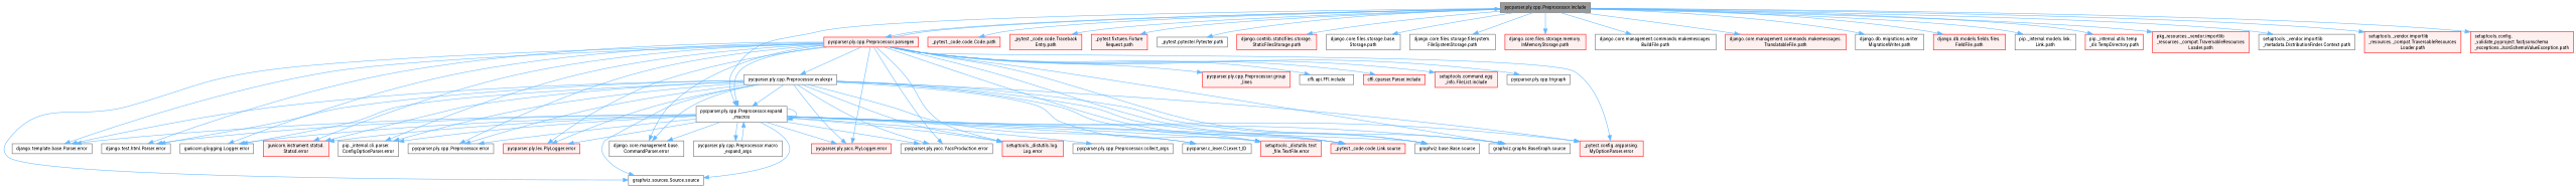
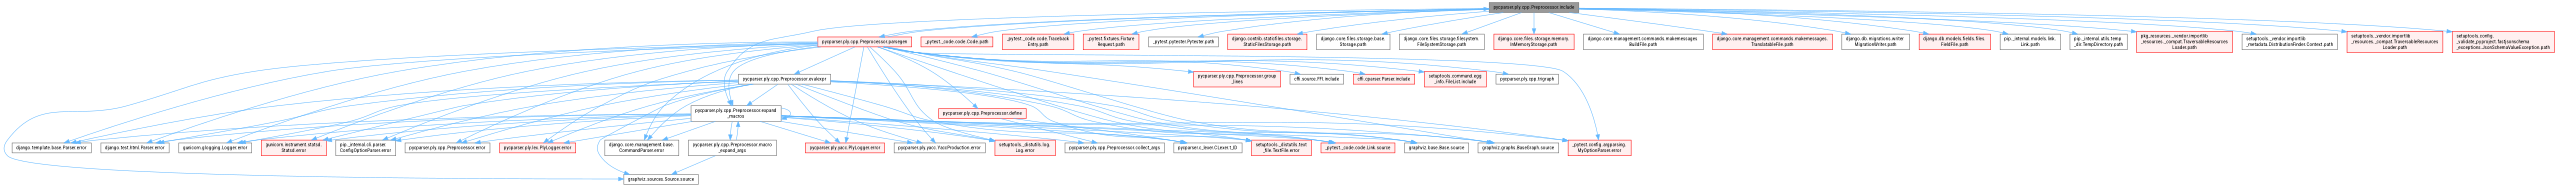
  digraph {
    fontname="Roboto Condensed"
    rankdir=TB
    node [color=grey40 fillcolor=white fontname="Roboto Condensed" fontsize=10 shape=box style=filled]
    edge [color=steelblue1 fontname="Roboto Condensed" fontsize=10 labelfontname=Helvetica labelfontsize=10 style=solid]
    n1 [color=gray40 fillcolor=grey60 fontcolor=black height=0.2 label="pycparser.ply.cpp.Preprocessor.include" width=0.4]
    n2 [height=0.2 label="pycparser.ply.cpp.Preprocessor.expand\l_macros" width=0.4]
    n3 [color=red fillcolor="#FFF0F0" height=0.2 label="pycparser.ply.cpp.Preprocessor.parsegen" width=0.4]
    n4 [color=red fillcolor="#FFF0F0" height=0.2 label="_pytest._code.code.Code.path" width=0.4]
    n5 [color=red fillcolor="#FFF0F0" height=0.2 label="_pytest._code.code.Traceback\lEntry.path" width=0.4]
    n6 [color=red fillcolor="#FFF0F0" height=0.2 label="_pytest.fixtures.Fixture\lRequest.path" width=0.4]
    n7 [height=0.2 label="_pytest.pytester.Pytester.path" width=0.4]
    n8 [color=red fillcolor="#FFF0F0" height=0.2 label="django.contrib.staticfiles.storage.\lStaticFilesStorage.path" width=0.4]
    n9 [height=0.2 label="django.core.files.storage.base.\lStorage.path" width=0.4]
    n10 [height=0.2 label="django.core.files.storage.filesystem.\lFileSystemStorage.path" width=0.4]
    n11 [color=red fillcolor="#FFF0F0" height=0.2 label="django.core.files.storage.memory.\lInMemoryStorage.path" width=0.4]
    n12 [height=0.2 label="django.core.management.commands.makemessages.\lBuildFile.path" width=0.4]
    n13 [color=red fillcolor="#FFF0F0" height=0.2 label="django.core.management.commands.makemessages.\lTranslatableFile.path" width=0.4]
    n14 [height=0.2 label="django.db.migrations.writer.\lMigrationWriter.path" width=0.4]
    n15 [color=red fillcolor="#FFF0F0" height=0.2 label="django.db.models.fields.files.\lFieldFile.path" width=0.4]
    n16 [height=0.2 label="pip._internal.models.link.\lLink.path" width=0.4]
-   n17 [color=red height=0.2 label="pip._internal.utils.temp\l_dir.TempDirectory.path" width=0.4]
+   n17 [height=0.2 label="pip._internal.utils.temp\l_dir.TempDirectory.path" width=0.4]
    n18 [color=red fillcolor="#FFF0F0" height=0.2 label="pkg_resources._vendor.importlib\l_resources._compat.TraversableResources\lLoader.path" width=0.4]
    n19 [height=0.2 label="setuptools._vendor.importlib\l_metadata.DistributionFinder.Context.path" width=0.4]
    n20 [color=red fillcolor="#FFF0F0" height=0.2 label="setuptools._vendor.importlib\l_resources._compat.TraversableResources\lLoader.path" width=0.4]
    n21 [color=red fillcolor="#FFF0F0" height=0.2 label="setuptools.config.\l_validate_pyproject.fastjsonschema\l_exceptions.JsonSchemaValueException.path" width=0.4]
    n22 [height=0.2 label="pycparser.ply.cpp.Preprocessor.collect_args" width=0.4]
    n23 [color=red fillcolor="#FFF0F0" height=0.2 label="_pytest.config.argparsing.\lMyOptionParser.error" width=0.4]
    n24 [height=0.2 label="django.core.management.base.\lCommandParser.error" width=0.4]
    n25 [height=0.2 label="django.template.base.Parser.error" width=0.4]
    n26 [height=0.2 label="django.test.html.Parser.error" width=0.4]
    n27 [height=0.2 label="gunicorn.glogging.Logger.error" width=0.4]
    n28 [color=red fillcolor="#FFF0F0" height=0.2 label="gunicorn.instrument.statsd.\lStatsd.error" width=0.4]
    n29 [height=0.2 label="pip._internal.cli.parser.\lConfigOptionParser.error" width=0.4]
    n30 [height=0.2 label="pycparser.ply.cpp.Preprocessor.error" width=0.4]
    n31 [color=red fillcolor="#FFF0F0" height=0.2 label="pycparser.ply.lex.PlyLogger.error" width=0.4]
    n32 [color=red fillcolor="#FFF0F0" height=0.2 label="pycparser.ply.yacc.PlyLogger.error" width=0.4]
    n33 [height=0.2 label="pycparser.ply.yacc.YaccProduction.error" width=0.4]
    n34 [color=red fillcolor="#FFF0F0" height=0.2 label="setuptools._distutils.log.\lLog.error" width=0.4]
    n35 [color=red fillcolor="#FFF0F0" height=0.2 label="setuptools._distutils.text\l_file.TextFile.error" width=0.4]
    n36 [height=0.2 label="pycparser.ply.cpp.Preprocessor.macro\l_expand_args" width=0.4]
    n37 [color=red fillcolor="#FFF0F0" height=0.2 label="_pytest._code.code.Link.source" width=0.4]
    n38 [height=0.2 label="graphviz.base.Base.source" width=0.4]
    n39 [height=0.2 label="graphviz.graphs.BaseGraph.source" width=0.4]
    n40 [height=0.2 label="graphviz.sources.Source.source" width=0.4]
    n41 [height=0.2 label="pycparser.c_lexer.CLexer.t_ID" width=0.4]
+   n42 [color=red fillcolor="#FFF0F0" height=0.2 label="pycparser.ply.cpp.Preprocessor.define" width=0.4]
    n43 [height=0.2 label="pycparser.ply.cpp.Preprocessor.evalexpr" width=0.4]
    n44 [color=red fillcolor="#FFF0F0" height=0.2 label="pycparser.ply.cpp.Preprocessor.group\l_lines" width=0.4]
-   n45 [height=0.2 label="cffi.api.FFI.include" width=0.4]
+   n45 [height=0.2 label="cffi.source.FFI.include" width=0.4]
    n46 [color=red fillcolor="#FFF0F0" height=0.2 label="cffi.cparser.Parser.include" width=0.4]
    n47 [color=red fillcolor="#FFF0F0" height=0.2 label="setuptools.command.egg\l_info.FileList.include" width=0.4]
    n48 [height=0.2 label="pycparser.ply.cpp.trigraph" width=0.4]
    n1 -> n2
    n1 -> n3
    n1 -> n4
    n1 -> n5
    n1 -> n6
    n1 -> n7
    n1 -> n8
    n1 -> n9
    n1 -> n10
    n1 -> n11
    n1 -> n12
    n1 -> n13
    n1 -> n14
    n1 -> n15
    n1 -> n16
    n1 -> n17
    n1 -> n18
    n1 -> n19
    n1 -> n20
    n1 -> n21
    n2 -> n2
    n2 -> n22
    n2 -> n23
    n2 -> n24
    n2 -> n25
    n2 -> n26
    n2 -> n27
    n2 -> n28
    n2 -> n29
    n2 -> n30
    n2 -> n31
    n2 -> n32
    n2 -> n33
    n2 -> n34
    n2 -> n35
    n2 -> n36
    n2 -> n37
    n2 -> n38
    n2 -> n39
-   n2 -> n40
+   n36 -> n40
    n2 -> n41
    n3 -> n1
    n3 -> n2
    n3 -> n23
    n3 -> n24
    n3 -> n25
    n3 -> n26
    n3 -> n27
    n3 -> n28
    n3 -> n29
    n3 -> n30
    n3 -> n31
    n3 -> n32
    n3 -> n33
    n3 -> n34
    n3 -> n35
    n3 -> n37
    n3 -> n38
    n3 -> n39
    n3 -> n40
+   n3 -> n42
    n3 -> n43
    n3 -> n44
    n3 -> n45
    n3 -> n46
    n3 -> n47
    n3 -> n48
    n36 -> n2
+   n42 -> n22
+   n42 -> n41
    n43 -> n2
    n43 -> n23
    n43 -> n24
    n43 -> n25
    n43 -> n26
    n43 -> n27
    n43 -> n28
    n43 -> n29
    n43 -> n30
    n43 -> n31
    n43 -> n32
    n43 -> n33
    n43 -> n34
    n43 -> n35
    n43 -> n37
    n43 -> n38
    n43 -> n39
    n43 -> n40
    n43 -> n41
  }
